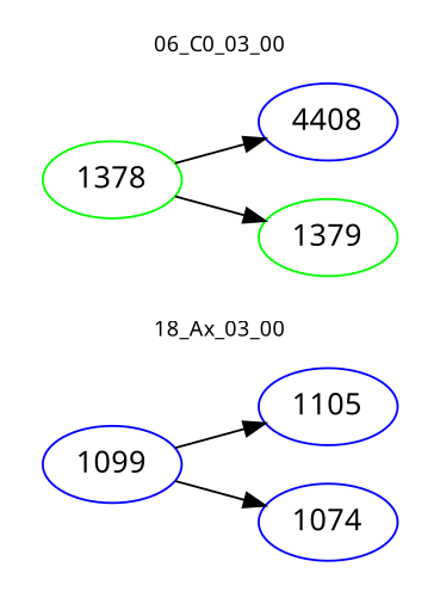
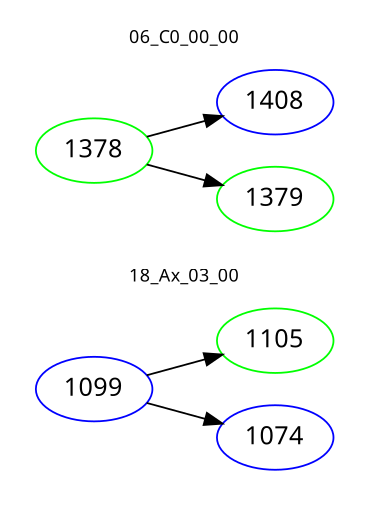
  digraph {
    fontname="Noto Sans"
    rankdir=LR
    node [color=blue fontname="Noto Sans"]
    edge [color=black fontname="Noto Sans"]
    n1 [label=1099]
    n2 [label=1074]
-   n3 [label=1105]
+   n3 [color=green label=1105]
    n4 [color=green label=1378]
    n5 [color=green label=1379]
-   n6 [label=4408]
+   n6 [label=1408]
    subgraph cluster_1 {
      color=white
      fontsize=10
      label="18_Ax_03_00"
      n1
      n2
      n3
    }
    subgraph cluster_2 {
      color=white
      fontsize=10
-     label="06_C0_03_00"
+     label="06_C0_00_00"
      n4
      n5
      n6
    }
    n1 -> n2
    n1 -> n3
    n4 -> n5
    n4 -> n6
  }
